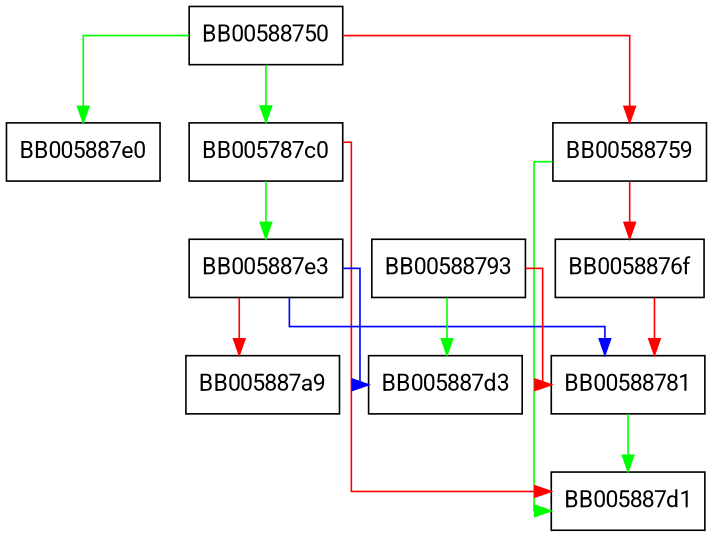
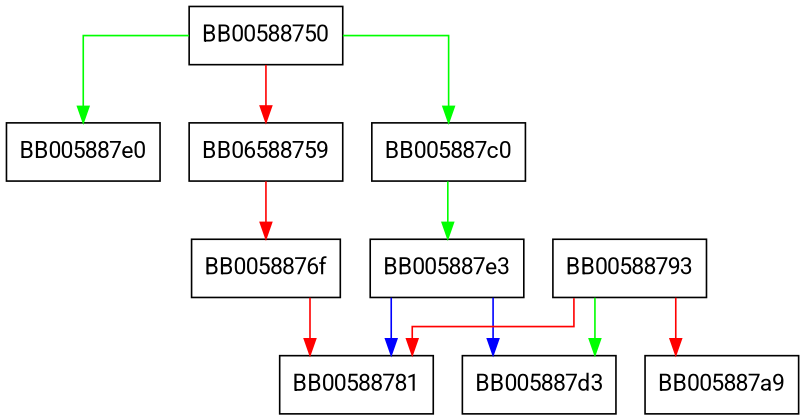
  digraph {
    fontname=Roboto
    splines=ortho
    node [fontname=Roboto shape=box]
    edge [color=green fontname=Roboto]
    BB00588750
    BB005887e0
-   BB00588759
-   BB005887c0 [label=BB005787c0]
-   BB005887d1
+   BB00588759 [label=BB06588759]
+   BB005887c0
    BB0058876f
    BB00588781
    BB005887e3
    BB005887d3
    BB00588793
    BB005887a9
    BB00588750 -> BB005887e0
    BB00588750 -> BB00588759 [color=red]
    BB00588750 -> BB005887c0
-   BB00588759 -> BB005887d1
    BB00588759 -> BB0058876f [color=red]
-   BB005887c0 -> BB005887d1 [color=red]
    BB005887c0 -> BB005887e3
    BB0058876f -> BB00588781 [color=red]
-   BB00588781 -> BB005887d1
    BB005887e3 -> BB00588781 [color=blue]
    BB005887e3 -> BB005887d3 [color=blue]
    BB00588793 -> BB00588781 [color=red]
    BB00588793 -> BB005887d3
-   BB005887e3 -> BB005887a9 [color=red]
+   BB00588793 -> BB005887a9 [color=red]
  }
